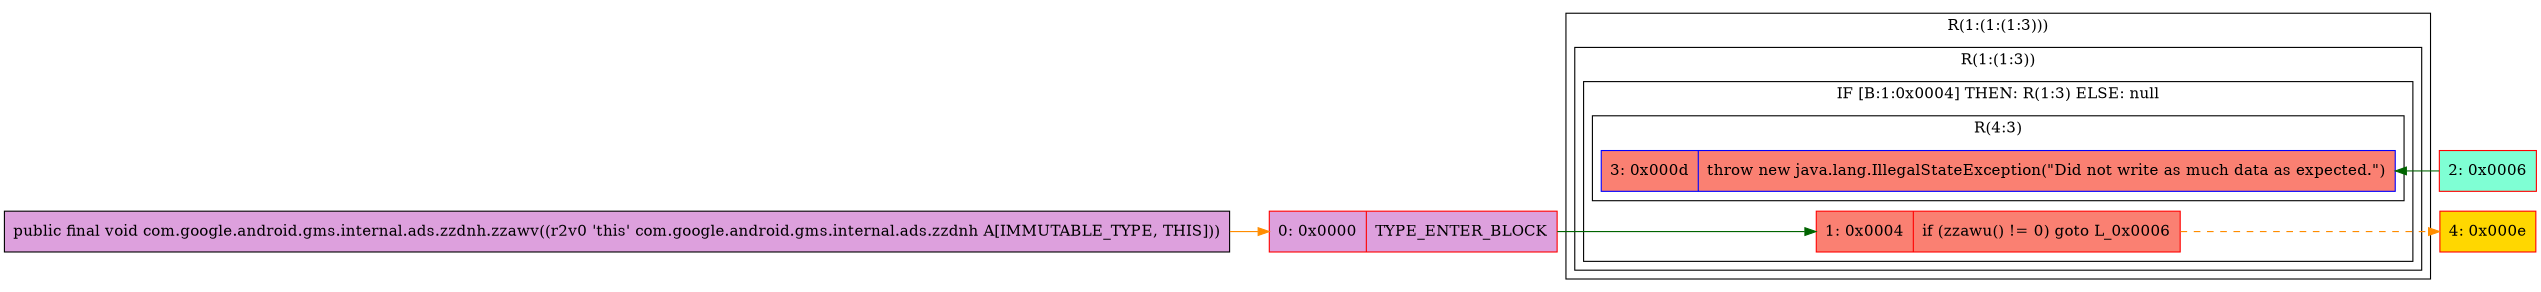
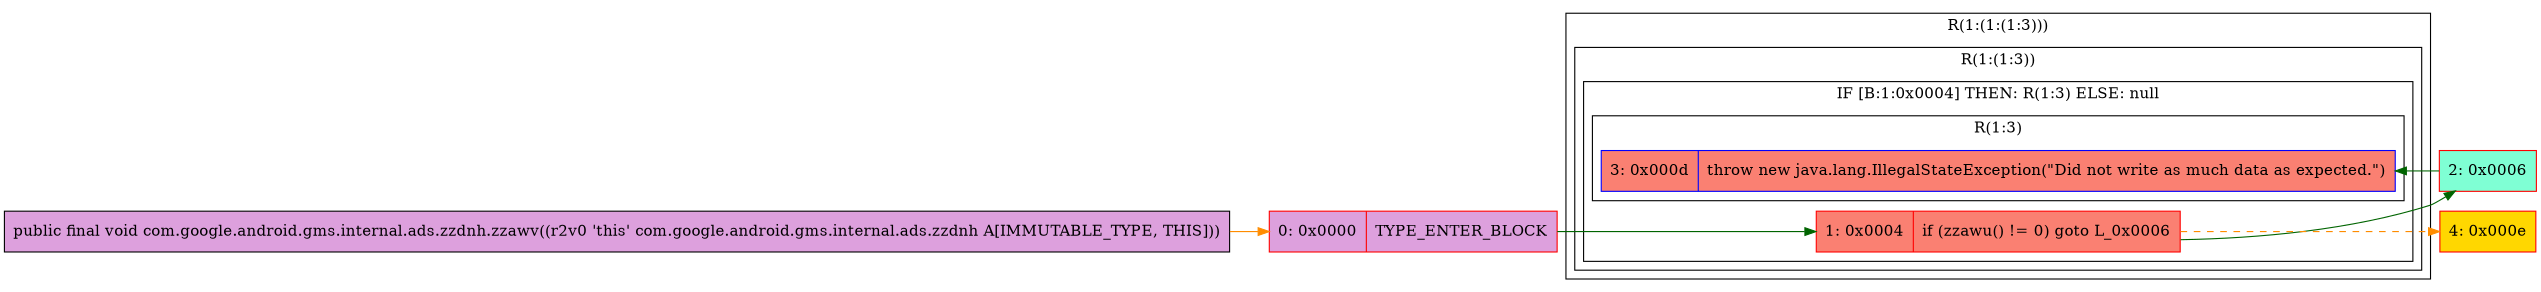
  digraph {
    rankdir=LR
    node [color=red fillcolor=salmon shape=record style=filled]
    edge [color=darkgreen]
    n1 [color=blue label="{3\:\ 0x000d|throw new java.lang.IllegalStateException(\"Did not write as much data as expected.\")\l}"]
    n2 [label="{1\:\ 0x0004|if (zzawu() != 0) goto L_0x0006\l}"]
    n3 [fillcolor=aquamarine label="{2\:\ 0x0006}"]
    n4 [fillcolor=gold label="{4\:\ 0x000e}"]
    n5 [fillcolor=plum label="{0\:\ 0x0000|TYPE_ENTER_BLOCK\l}"]
    n6 [fillcolor=plum label="{public final void com.google.android.gms.internal.ads.zzdnh.zzawv((r2v0 'this' com.google.android.gms.internal.ads.zzdnh A[IMMUTABLE_TYPE, THIS])) }" color=""]
    subgraph cluster_1 {
      label="R(1:(1:(1:3)))"
      subgraph cluster_2 {
        label="R(1:(1:3))"
        subgraph cluster_3 {
          label="IF [B:1:0x0004] THEN: R(1:3) ELSE: null"
          n2
          subgraph cluster_4 {
-           label="R(4:3)"
+           label="R(1:3)"
            n1
          }
        }
      }
    }
+   n2 -> n3
    n2 -> n4 [color=darkorange style=dashed]
    n3 -> n1
    n5 -> n2
    n6 -> n5 [color=darkorange]
  }
